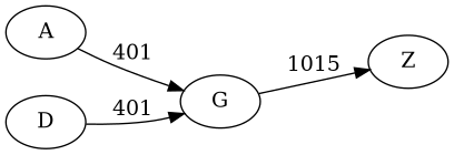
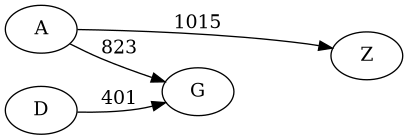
  digraph {
    rankdir=LR
    A
    G
    Z
    D
-   A -> G [label=401]
-   G -> Z [label=1015]
+   A -> G [label=823]
+   A -> Z [label=1015]
    D -> G [label=401]
  }
